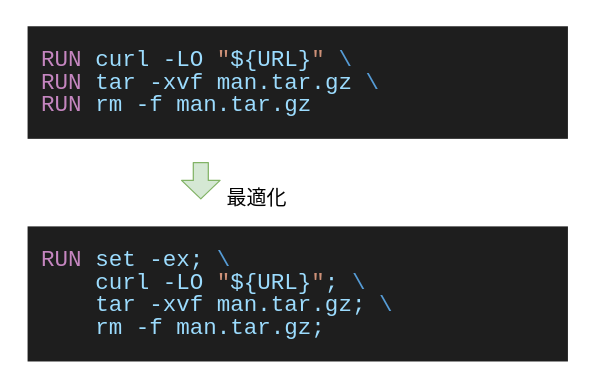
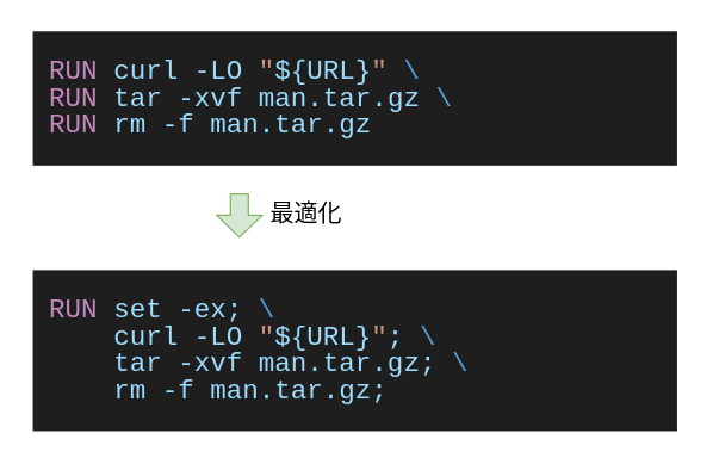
  <mxCell id="0" />
  <mxCell id="1" parent="0" />
  <mxCell id="2" value="" style="shape=flexArrow;endArrow=classic;html=1;fontSize=15;fontColor=#2E2E2E;fillColor=#d5e8d4;strokeColor=#82b366;width=12;endWidth=17.778;endSize=4.589;fontFamily=Noto Sans JP;fontSource=https%3A%2F%2Ffonts.googleapis.com%2Fcss%3Ffamily%3DNoto%2BSans%2BJP;" parent="1" edge="1"><mxGeometry width="50" height="50" relative="1" as="geometry"><mxPoint x="160" y="129" as="sourcePoint" /><mxPoint x="160" y="159" as="targetPoint" /></mxGeometry></mxCell>
- <mxCell id="3" value="&lt;font color=&quot;#000000&quot; style=&quot;font-size: 16px;&quot;&gt;最適化&lt;/font&gt;" style="text;html=1;strokeColor=none;fillColor=none;align=center;verticalAlign=middle;whiteSpace=wrap;rounded=0;labelBackgroundColor=none;fontSize=18;fontColor=#2E2E2E;fontFamily=Noto Sans JP;fontSource=https%3A%2F%2Ffonts.googleapis.com%2Fcss%3Ffamily%3DNoto%2BSans%2BJP;" parent="1" vertex="1"><mxGeometry x="180" y="149" width="50" height="17" as="geometry" /></mxCell>
+ <mxCell id="3" value="&lt;font color=&quot;#000000&quot; style=&quot;font-size: 16px;&quot;&gt;最適化&lt;/font&gt;" style="text;html=1;strokeColor=none;fillColor=none;align=center;verticalAlign=middle;whiteSpace=wrap;rounded=0;labelBackgroundColor=none;fontSize=18;fontColor=#2E2E2E;fontFamily=Noto Sans JP;fontSource=https%3A%2F%2Ffonts.googleapis.com%2Fcss%3Ffamily%3DNoto%2BSans%2BJP;" parent="1" vertex="1"><mxGeometry x="180" y="134" width="50" height="17" as="geometry" /></mxCell>
  <mxCell id="4" value="&lt;div style=&quot;background-color: rgb(30, 30, 30); font-family: Menlo, Monaco, &amp;quot;Courier New&amp;quot;, monospace; line-height: 18px; font-size: 18px;&quot;&gt;&lt;div style=&quot;&quot;&gt;&lt;div style=&quot;color: rgb(212, 212, 212); line-height: 18px;&quot;&gt;&lt;span style=&quot;color: #c586c0;&quot;&gt;&lt;br&gt;&lt;/span&gt;&lt;/div&gt;&lt;div style=&quot;line-height: 18px;&quot;&gt;&lt;span style=&quot;color: rgb(197, 134, 192);&quot;&gt;&amp;nbsp;RUN&lt;/span&gt;&lt;span style=&quot;border-color: var(--border-color); color: rgb(156, 220, 254);&quot;&gt;&amp;nbsp;curl&lt;/span&gt;&lt;span style=&quot;color: rgb(212, 212, 212);&quot;&gt;&amp;nbsp;&lt;/span&gt;&lt;span style=&quot;border-color: var(--border-color); color: rgb(156, 220, 254);&quot;&gt;-LO&lt;/span&gt;&lt;span style=&quot;color: rgb(212, 212, 212);&quot;&gt;&amp;nbsp;&lt;/span&gt;&lt;span style=&quot;border-color: var(--border-color); color: rgb(206, 145, 120);&quot;&gt;&quot;&lt;/span&gt;&lt;span style=&quot;border-color: var(--border-color); color: rgb(156, 220, 254);&quot;&gt;${URL}&lt;/span&gt;&lt;span style=&quot;border-color: var(--border-color); color: rgb(206, 145, 120);&quot;&gt;&quot;&lt;/span&gt;&lt;span style=&quot;color: rgb(212, 212, 212);&quot;&gt;&amp;nbsp;&lt;/span&gt;&lt;span style=&quot;border-color: var(--border-color); color: rgb(86, 156, 214);&quot;&gt;\&lt;/span&gt;&lt;/div&gt;&lt;div style=&quot;border-color: var(--border-color); color: rgb(212, 212, 212);&quot;&gt;&lt;span style=&quot;border-color: var(--border-color); color: rgb(156, 220, 254);&quot;&gt;&lt;span style=&quot;color: rgb(197, 134, 192);&quot;&gt;&amp;nbsp;RUN&lt;/span&gt;&amp;nbsp;tar&lt;/span&gt;&amp;nbsp;&lt;span style=&quot;border-color: var(--border-color); color: rgb(156, 220, 254);&quot;&gt;-xvf&lt;/span&gt;&amp;nbsp;&lt;span style=&quot;border-color: var(--border-color); color: rgb(156, 220, 254);&quot;&gt;man.tar.gz&lt;/span&gt;&amp;nbsp;&lt;span style=&quot;border-color: var(--border-color); color: rgb(86, 156, 214);&quot;&gt;\&amp;nbsp; &amp;nbsp; &amp;nbsp; &amp;nbsp; &amp;nbsp; &amp;nbsp; &amp;nbsp;&amp;nbsp;&lt;/span&gt;&lt;/div&gt;&lt;div style=&quot;border-color: var(--border-color); color: rgb(212, 212, 212);&quot;&gt;&lt;span style=&quot;border-color: var(--border-color); color: rgb(156, 220, 254);&quot;&gt;&lt;span style=&quot;color: rgb(197, 134, 192);&quot;&gt;&amp;nbsp;RUN&lt;/span&gt;&amp;nbsp;rm&lt;/span&gt;&amp;nbsp;&lt;span style=&quot;border-color: var(--border-color); color: rgb(156, 220, 254);&quot;&gt;-f&lt;/span&gt;&amp;nbsp;&lt;span style=&quot;border-color: var(--border-color); color: rgb(156, 220, 254);&quot;&gt;man.tar.gz&lt;/span&gt;&lt;/div&gt;&lt;div style=&quot;line-height: 18px;&quot;&gt;&lt;span style=&quot;color: rgb(156, 220, 254); border-color: var(--border-color);&quot;&gt;&lt;br&gt;&lt;/span&gt;&lt;/div&gt;&lt;/div&gt;&lt;/div&gt;" style="text;html=1;strokeColor=none;fillColor=none;align=left;verticalAlign=middle;whiteSpace=wrap;rounded=0;labelBackgroundColor=none;fontSize=14;fontColor=#000000;fontFamily=Noto Sans JP;fontSource=https%3A%2F%2Ffonts.googleapis.com%2Fcss%3Ffamily%3DNoto%2BSans%2BJP;" parent="1" vertex="1"><mxGeometry y="20" width="440" height="89" as="geometry" x="20" /></mxCell>
  <mxCell id="5" value="&lt;div style=&quot;background-color: rgb(30, 30, 30); font-family: Menlo, Monaco, &amp;quot;Courier New&amp;quot;, monospace; line-height: 18px; font-size: 18px;&quot;&gt;&lt;div style=&quot;&quot;&gt;&lt;div style=&quot;color: rgb(212, 212, 212); line-height: 18px;&quot;&gt;&lt;div style=&quot;border-color: var(--border-color);&quot;&gt;&lt;span style=&quot;border-color: var(--border-color); color: rgb(197, 134, 192);&quot;&gt;&lt;br&gt;&lt;/span&gt;&lt;/div&gt;&lt;div style=&quot;border-color: var(--border-color);&quot;&gt;&lt;span style=&quot;border-color: var(--border-color); color: rgb(197, 134, 192);&quot;&gt;&amp;nbsp;RUN&lt;/span&gt;&amp;nbsp;&lt;span style=&quot;border-color: var(--border-color); color: rgb(156, 220, 254);&quot;&gt;set&lt;/span&gt;&amp;nbsp;&lt;span style=&quot;border-color: var(--border-color); color: rgb(156, 220, 254);&quot;&gt;-ex;&lt;/span&gt;&amp;nbsp;&lt;span style=&quot;border-color: var(--border-color); color: rgb(86, 156, 214);&quot;&gt;\&lt;/span&gt;&lt;/div&gt;&lt;div style=&quot;border-color: var(--border-color);&quot;&gt;&lt;span style=&quot;border-color: var(--border-color); color: rgb(156, 220, 254);&quot;&gt;&amp;nbsp; &amp;nbsp; &amp;nbsp;curl&lt;/span&gt;&amp;nbsp;&lt;span style=&quot;border-color: var(--border-color); color: rgb(156, 220, 254);&quot;&gt;-LO&lt;/span&gt;&amp;nbsp;&lt;span style=&quot;border-color: var(--border-color); color: rgb(206, 145, 120);&quot;&gt;&quot;&lt;/span&gt;&lt;span style=&quot;border-color: var(--border-color); color: rgb(156, 220, 254);&quot;&gt;${URL}&lt;/span&gt;&lt;span style=&quot;border-color: var(--border-color); color: rgb(206, 145, 120);&quot;&gt;&quot;&lt;/span&gt;&lt;span style=&quot;border-color: var(--border-color); color: rgb(156, 220, 254);&quot;&gt;;&lt;/span&gt;&amp;nbsp;&lt;span style=&quot;border-color: var(--border-color); color: rgb(86, 156, 214);&quot;&gt;\&lt;/span&gt;&lt;/div&gt;&lt;div style=&quot;border-color: var(--border-color);&quot;&gt;&lt;span style=&quot;border-color: var(--border-color); color: rgb(156, 220, 254);&quot;&gt;&amp;nbsp; &amp;nbsp; &amp;nbsp;tar&lt;/span&gt;&amp;nbsp;&lt;span style=&quot;border-color: var(--border-color); color: rgb(156, 220, 254);&quot;&gt;-xvf&lt;/span&gt;&amp;nbsp;&lt;span style=&quot;border-color: var(--border-color); color: rgb(156, 220, 254);&quot;&gt;man.tar.gz;&lt;/span&gt;&amp;nbsp;&lt;span style=&quot;border-color: var(--border-color); color: rgb(86, 156, 214);&quot;&gt;\&amp;nbsp; &amp;nbsp; &amp;nbsp; &amp;nbsp; &amp;nbsp; &amp;nbsp; &amp;nbsp;&lt;/span&gt;&lt;/div&gt;&lt;div style=&quot;border-color: var(--border-color);&quot;&gt;&lt;span style=&quot;border-color: var(--border-color); color: rgb(156, 220, 254);&quot;&gt;&amp;nbsp; &amp;nbsp; &amp;nbsp;rm&lt;/span&gt;&amp;nbsp;&lt;span style=&quot;border-color: var(--border-color); color: rgb(156, 220, 254);&quot;&gt;-f&lt;/span&gt;&amp;nbsp;&lt;span style=&quot;border-color: var(--border-color); color: rgb(156, 220, 254);&quot;&gt;man.tar.gz;&lt;/span&gt;&lt;/div&gt;&lt;div style=&quot;border-color: var(--border-color);&quot;&gt;&lt;span style=&quot;border-color: var(--border-color); color: rgb(156, 220, 254);&quot;&gt;&lt;br&gt;&lt;/span&gt;&lt;/div&gt;&lt;/div&gt;&lt;/div&gt;&lt;/div&gt;" style="text;html=1;strokeColor=none;fillColor=none;align=left;verticalAlign=middle;whiteSpace=wrap;rounded=0;labelBackgroundColor=none;fontSize=14;fontColor=#000000;fontFamily=Noto Sans JP;fontSource=https%3A%2F%2Ffonts.googleapis.com%2Fcss%3Ffamily%3DNoto%2BSans%2BJP;" parent="1" vertex="1"><mxGeometry y="179" width="440" height="110" as="geometry" x="20" /></mxCell>
